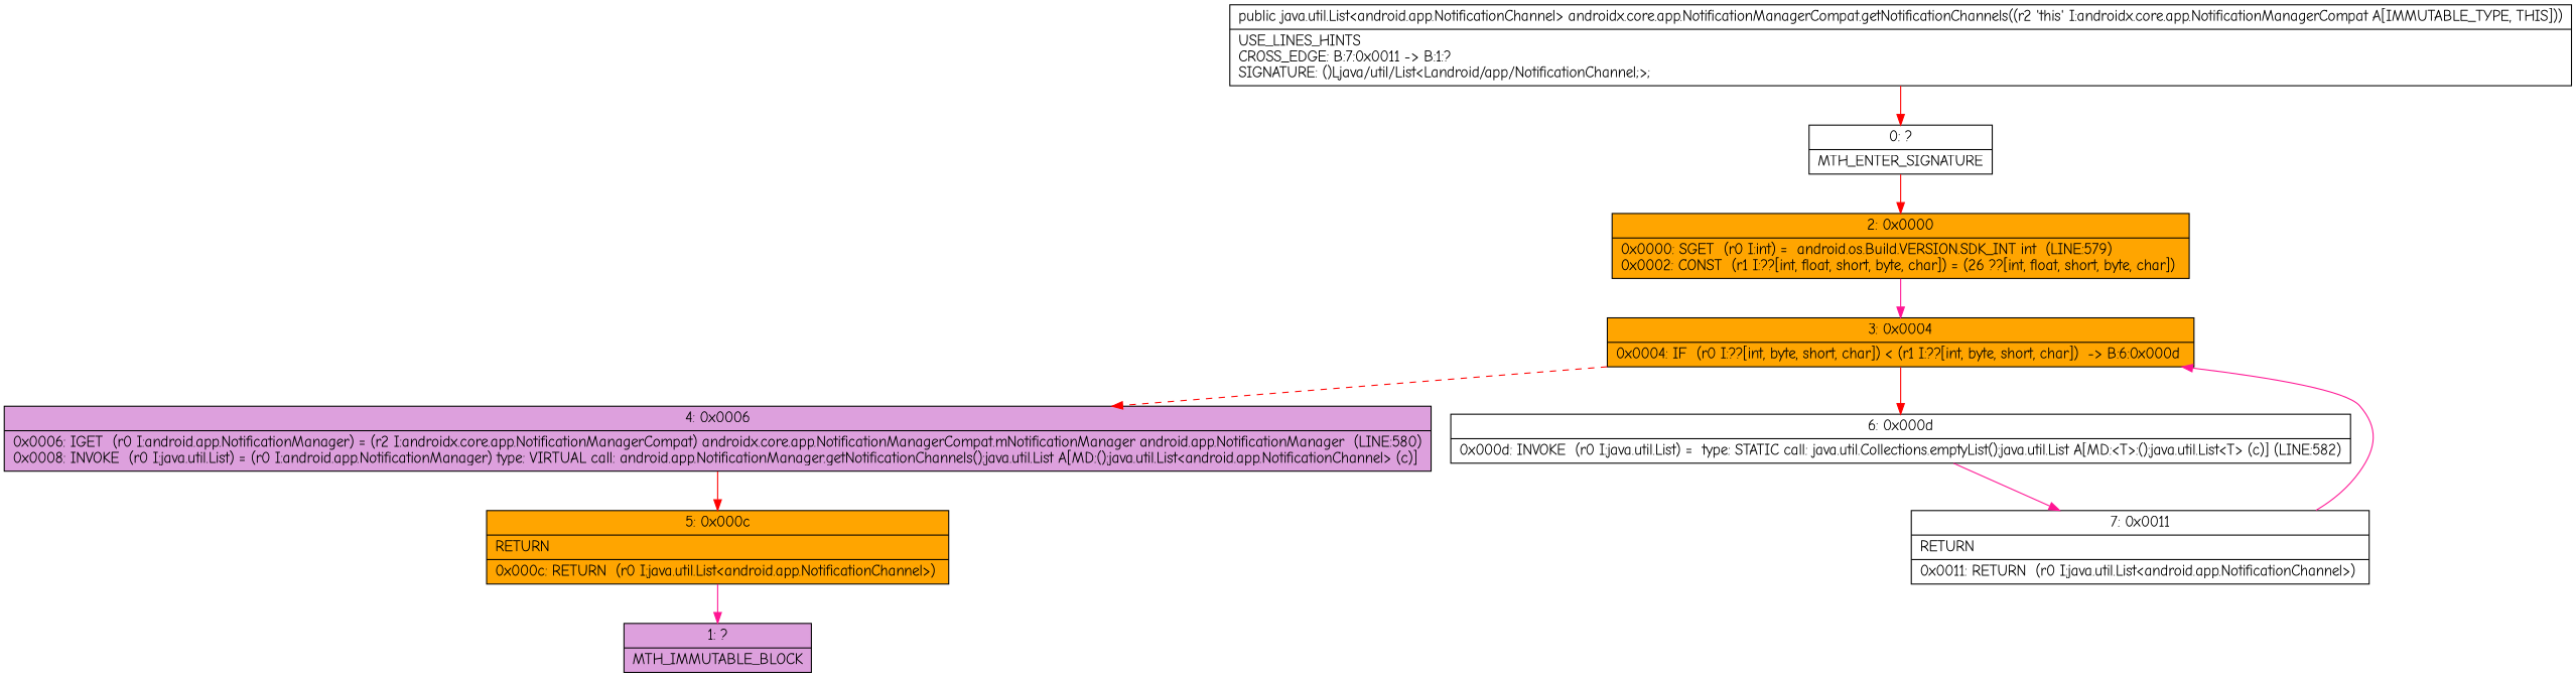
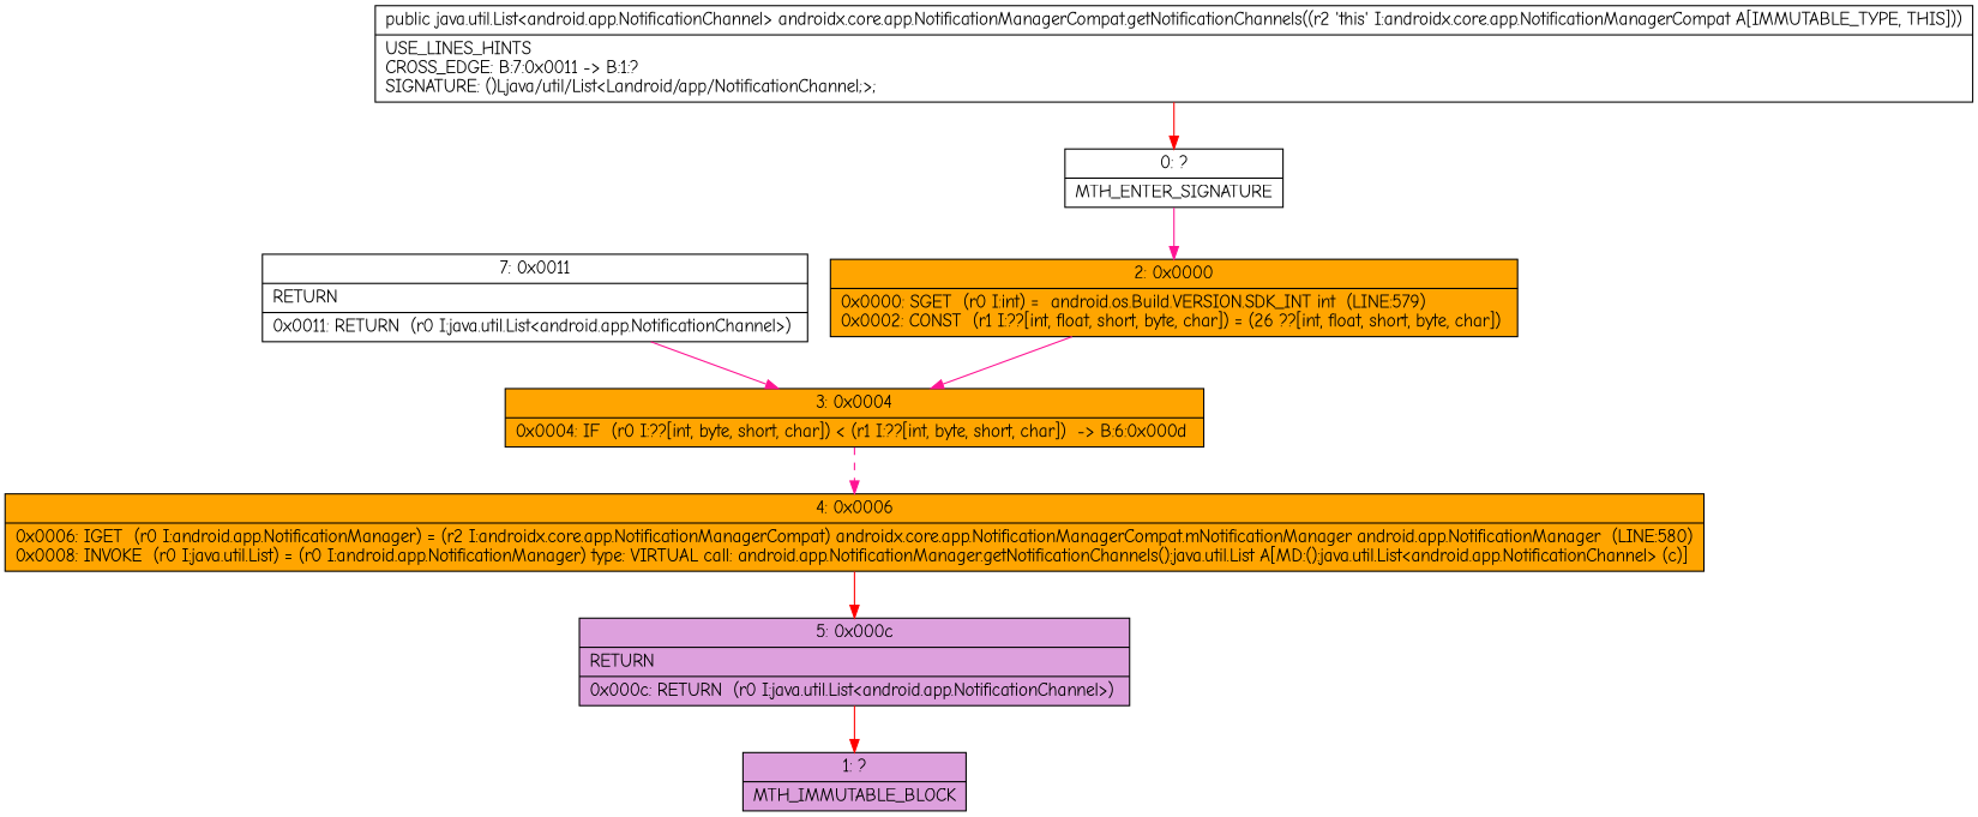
  digraph {
    fontname="Comic Neue"
    node [fillcolor=white fontname="Comic Neue" shape=record style=filled]
    edge [color=deeppink fontname="Comic Neue"]
    n1 [label="{0\:\ ?|MTH_ENTER_SIGNATURE\l}"]
    n2 [fillcolor=orange label="{2\:\ 0x0000|0x0000: SGET  (r0 I:int) =  android.os.Build.VERSION.SDK_INT int  (LINE:579)\l0x0002: CONST  (r1 I:??[int, float, short, byte, char]) = (26 ??[int, float, short, byte, char]) \l}"]
    n3 [fillcolor=orange label="{3\:\ 0x0004|0x0004: IF  (r0 I:??[int, byte, short, char]) \< (r1 I:??[int, byte, short, char])  \-\> B:6:0x000d \l}"]
-   n4 [fillcolor=plum label="{4\:\ 0x0006|0x0006: IGET  (r0 I:android.app.NotificationManager) = (r2 I:androidx.core.app.NotificationManagerCompat) androidx.core.app.NotificationManagerCompat.mNotificationManager android.app.NotificationManager  (LINE:580)\l0x0008: INVOKE  (r0 I:java.util.List) = (r0 I:android.app.NotificationManager) type: VIRTUAL call: android.app.NotificationManager.getNotificationChannels():java.util.List A[MD:():java.util.List\<android.app.NotificationChannel\> (c)]\l}"]
-   n5 [label="{6\:\ 0x000d|0x000d: INVOKE  (r0 I:java.util.List) =  type: STATIC call: java.util.Collections.emptyList():java.util.List A[MD:\<T\>:():java.util.List\<T\> (c)] (LINE:582)\l}"]
-   n6 [fillcolor=orange label="{5\:\ 0x000c|RETURN\l|0x000c: RETURN  (r0 I:java.util.List\<android.app.NotificationChannel\>) \l}"]
+   n4 [fillcolor=orange label="{4\:\ 0x0006|0x0006: IGET  (r0 I:android.app.NotificationManager) = (r2 I:androidx.core.app.NotificationManagerCompat) androidx.core.app.NotificationManagerCompat.mNotificationManager android.app.NotificationManager  (LINE:580)\l0x0008: INVOKE  (r0 I:java.util.List) = (r0 I:android.app.NotificationManager) type: VIRTUAL call: android.app.NotificationManager.getNotificationChannels():java.util.List A[MD:():java.util.List\<android.app.NotificationChannel\> (c)]\l}"]
+   n6 [fillcolor=plum label="{5\:\ 0x000c|RETURN\l|0x000c: RETURN  (r0 I:java.util.List\<android.app.NotificationChannel\>) \l}"]
    n7 [label="{7\:\ 0x0011|RETURN\l|0x0011: RETURN  (r0 I:java.util.List\<android.app.NotificationChannel\>) \l}"]
    n8 [fillcolor=plum label="{1\:\ ?|MTH_IMMUTABLE_BLOCK\l}"]
    n9 [label="{public java.util.List\<android.app.NotificationChannel\> androidx.core.app.NotificationManagerCompat.getNotificationChannels((r2 'this' I:androidx.core.app.NotificationManagerCompat A[IMMUTABLE_TYPE, THIS]))  | USE_LINES_HINTS\lCROSS_EDGE: B:7:0x0011 \-\> B:1:?\lSIGNATURE: ()Ljava\/util\/List\<Landroid\/app\/NotificationChannel;\>;\l}"]
-   n1 -> n2 [color=red]
+   n1 -> n2
    n2 -> n3
-   n3 -> n4 [color=red style=dashed]
-   n3 -> n5 [color=red]
+   n3 -> n4 [style=dashed]
    n4 -> n6 [color=red]
-   n5 -> n7
-   n6 -> n8
+   n6 -> n8 [color=red]
    n7 -> n3
    n9 -> n1 [color=red]
  }
